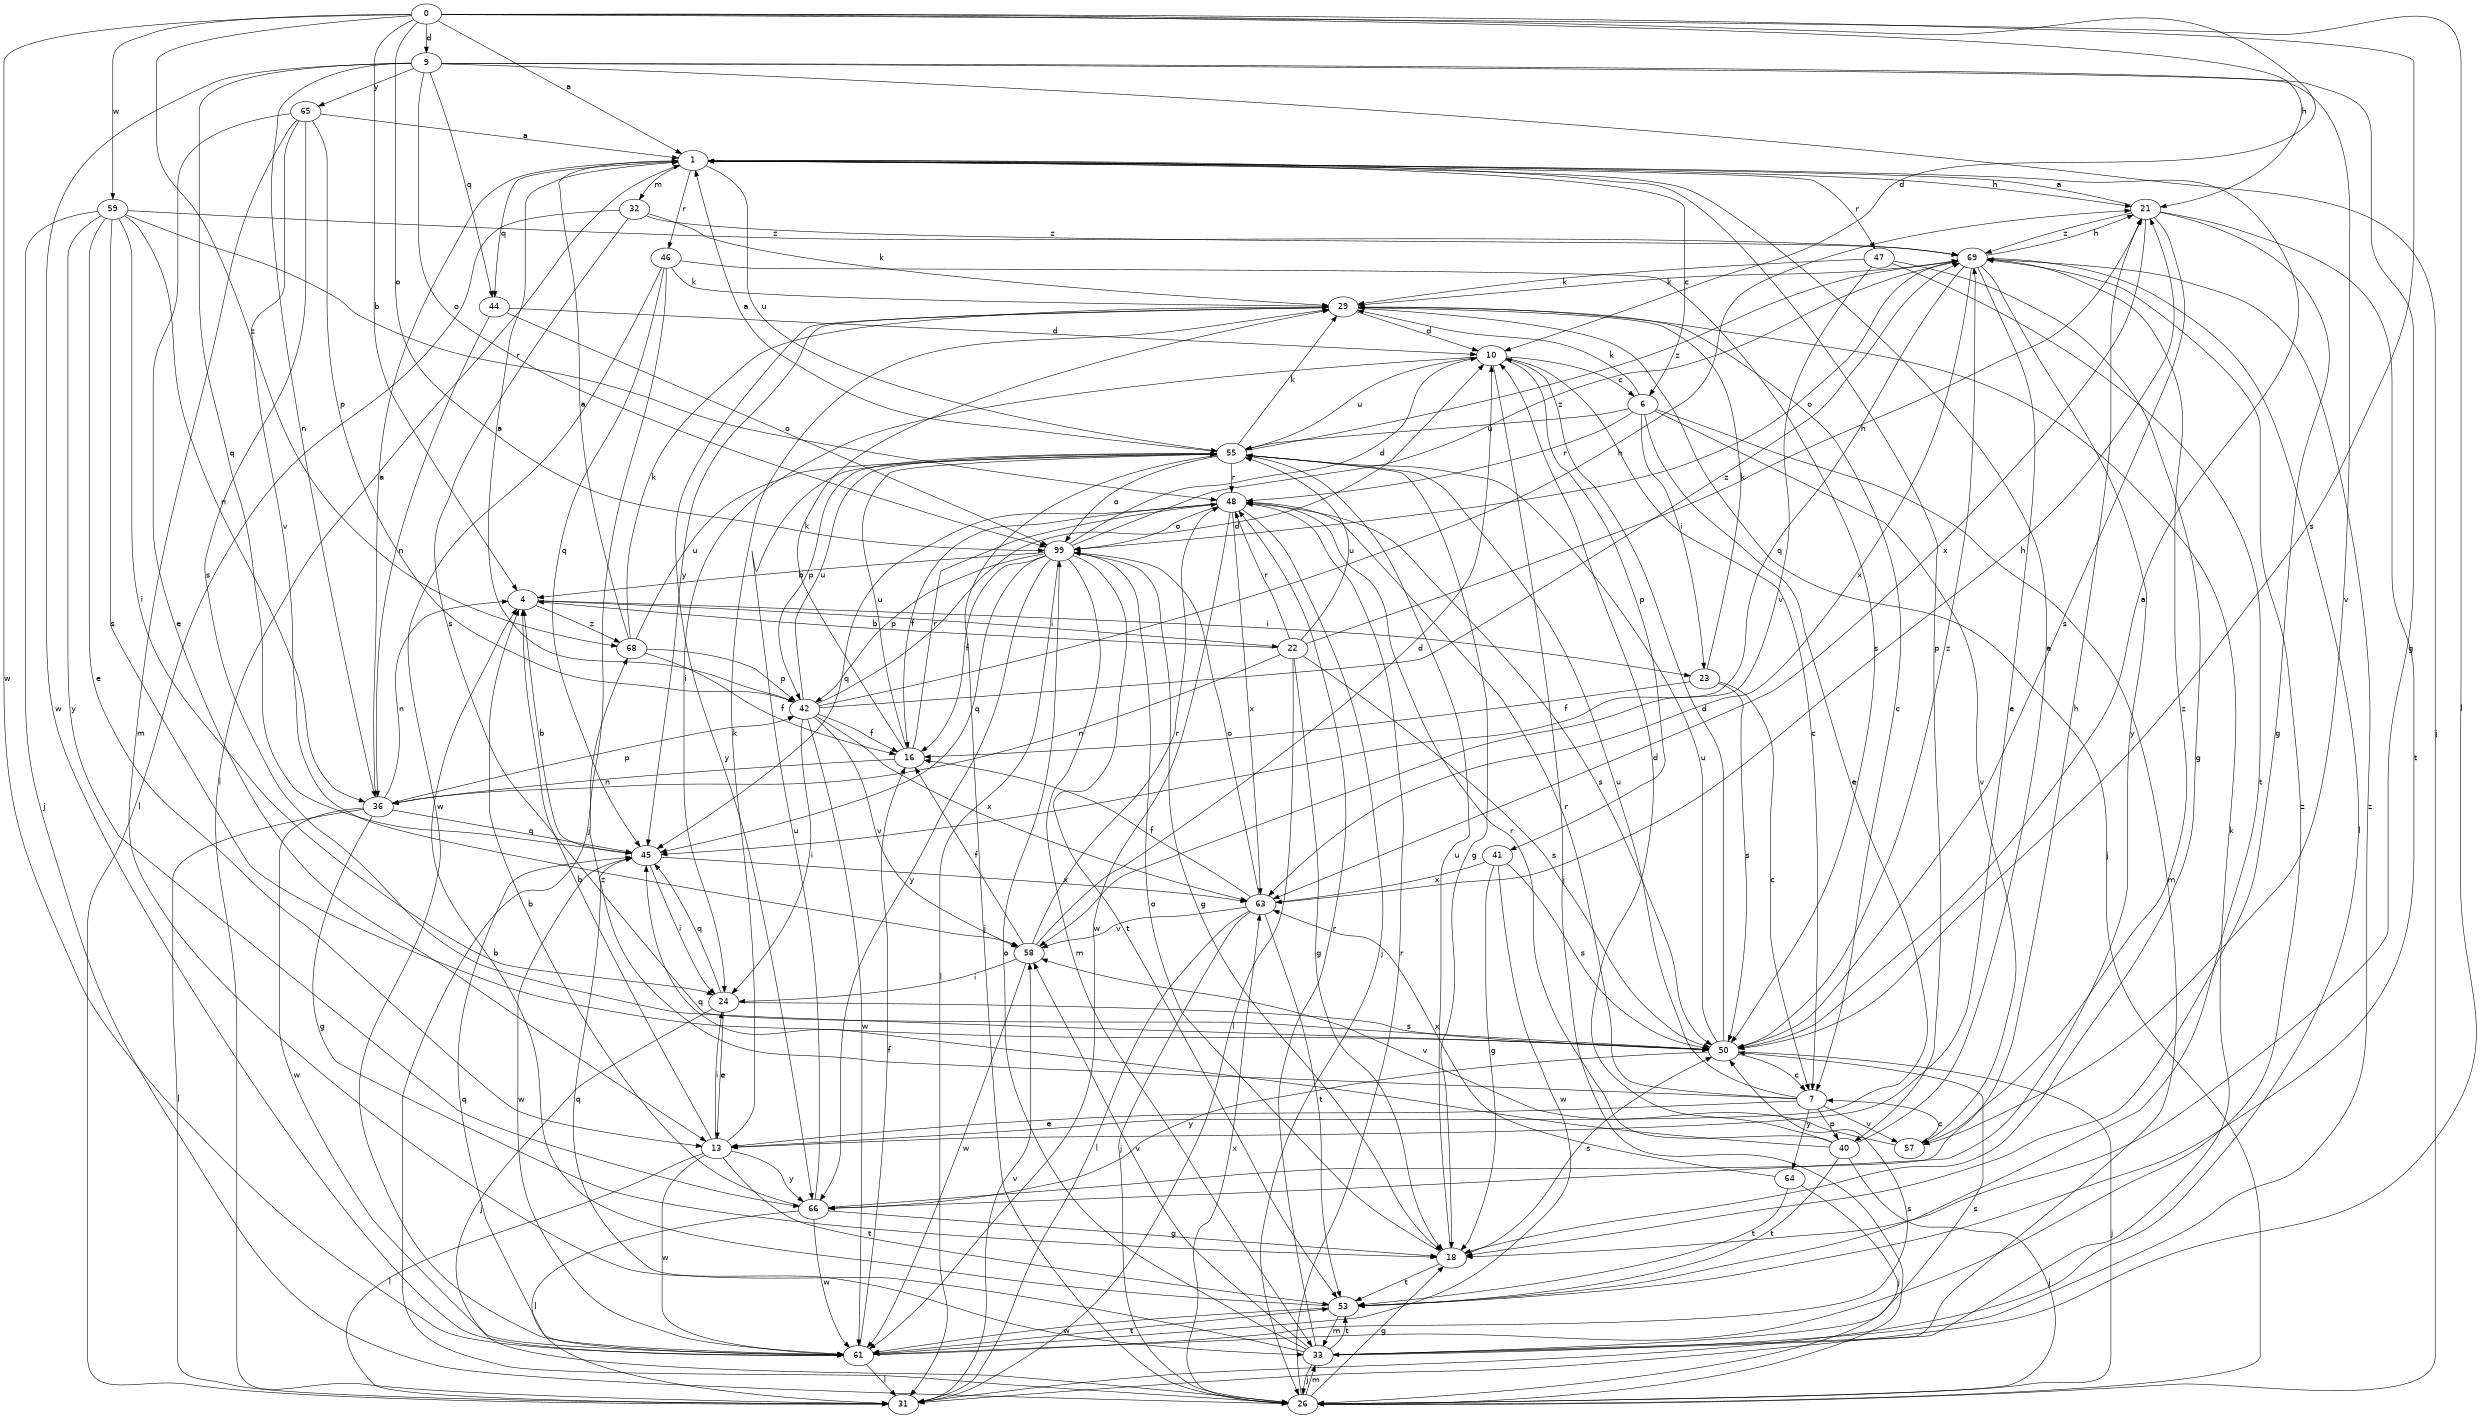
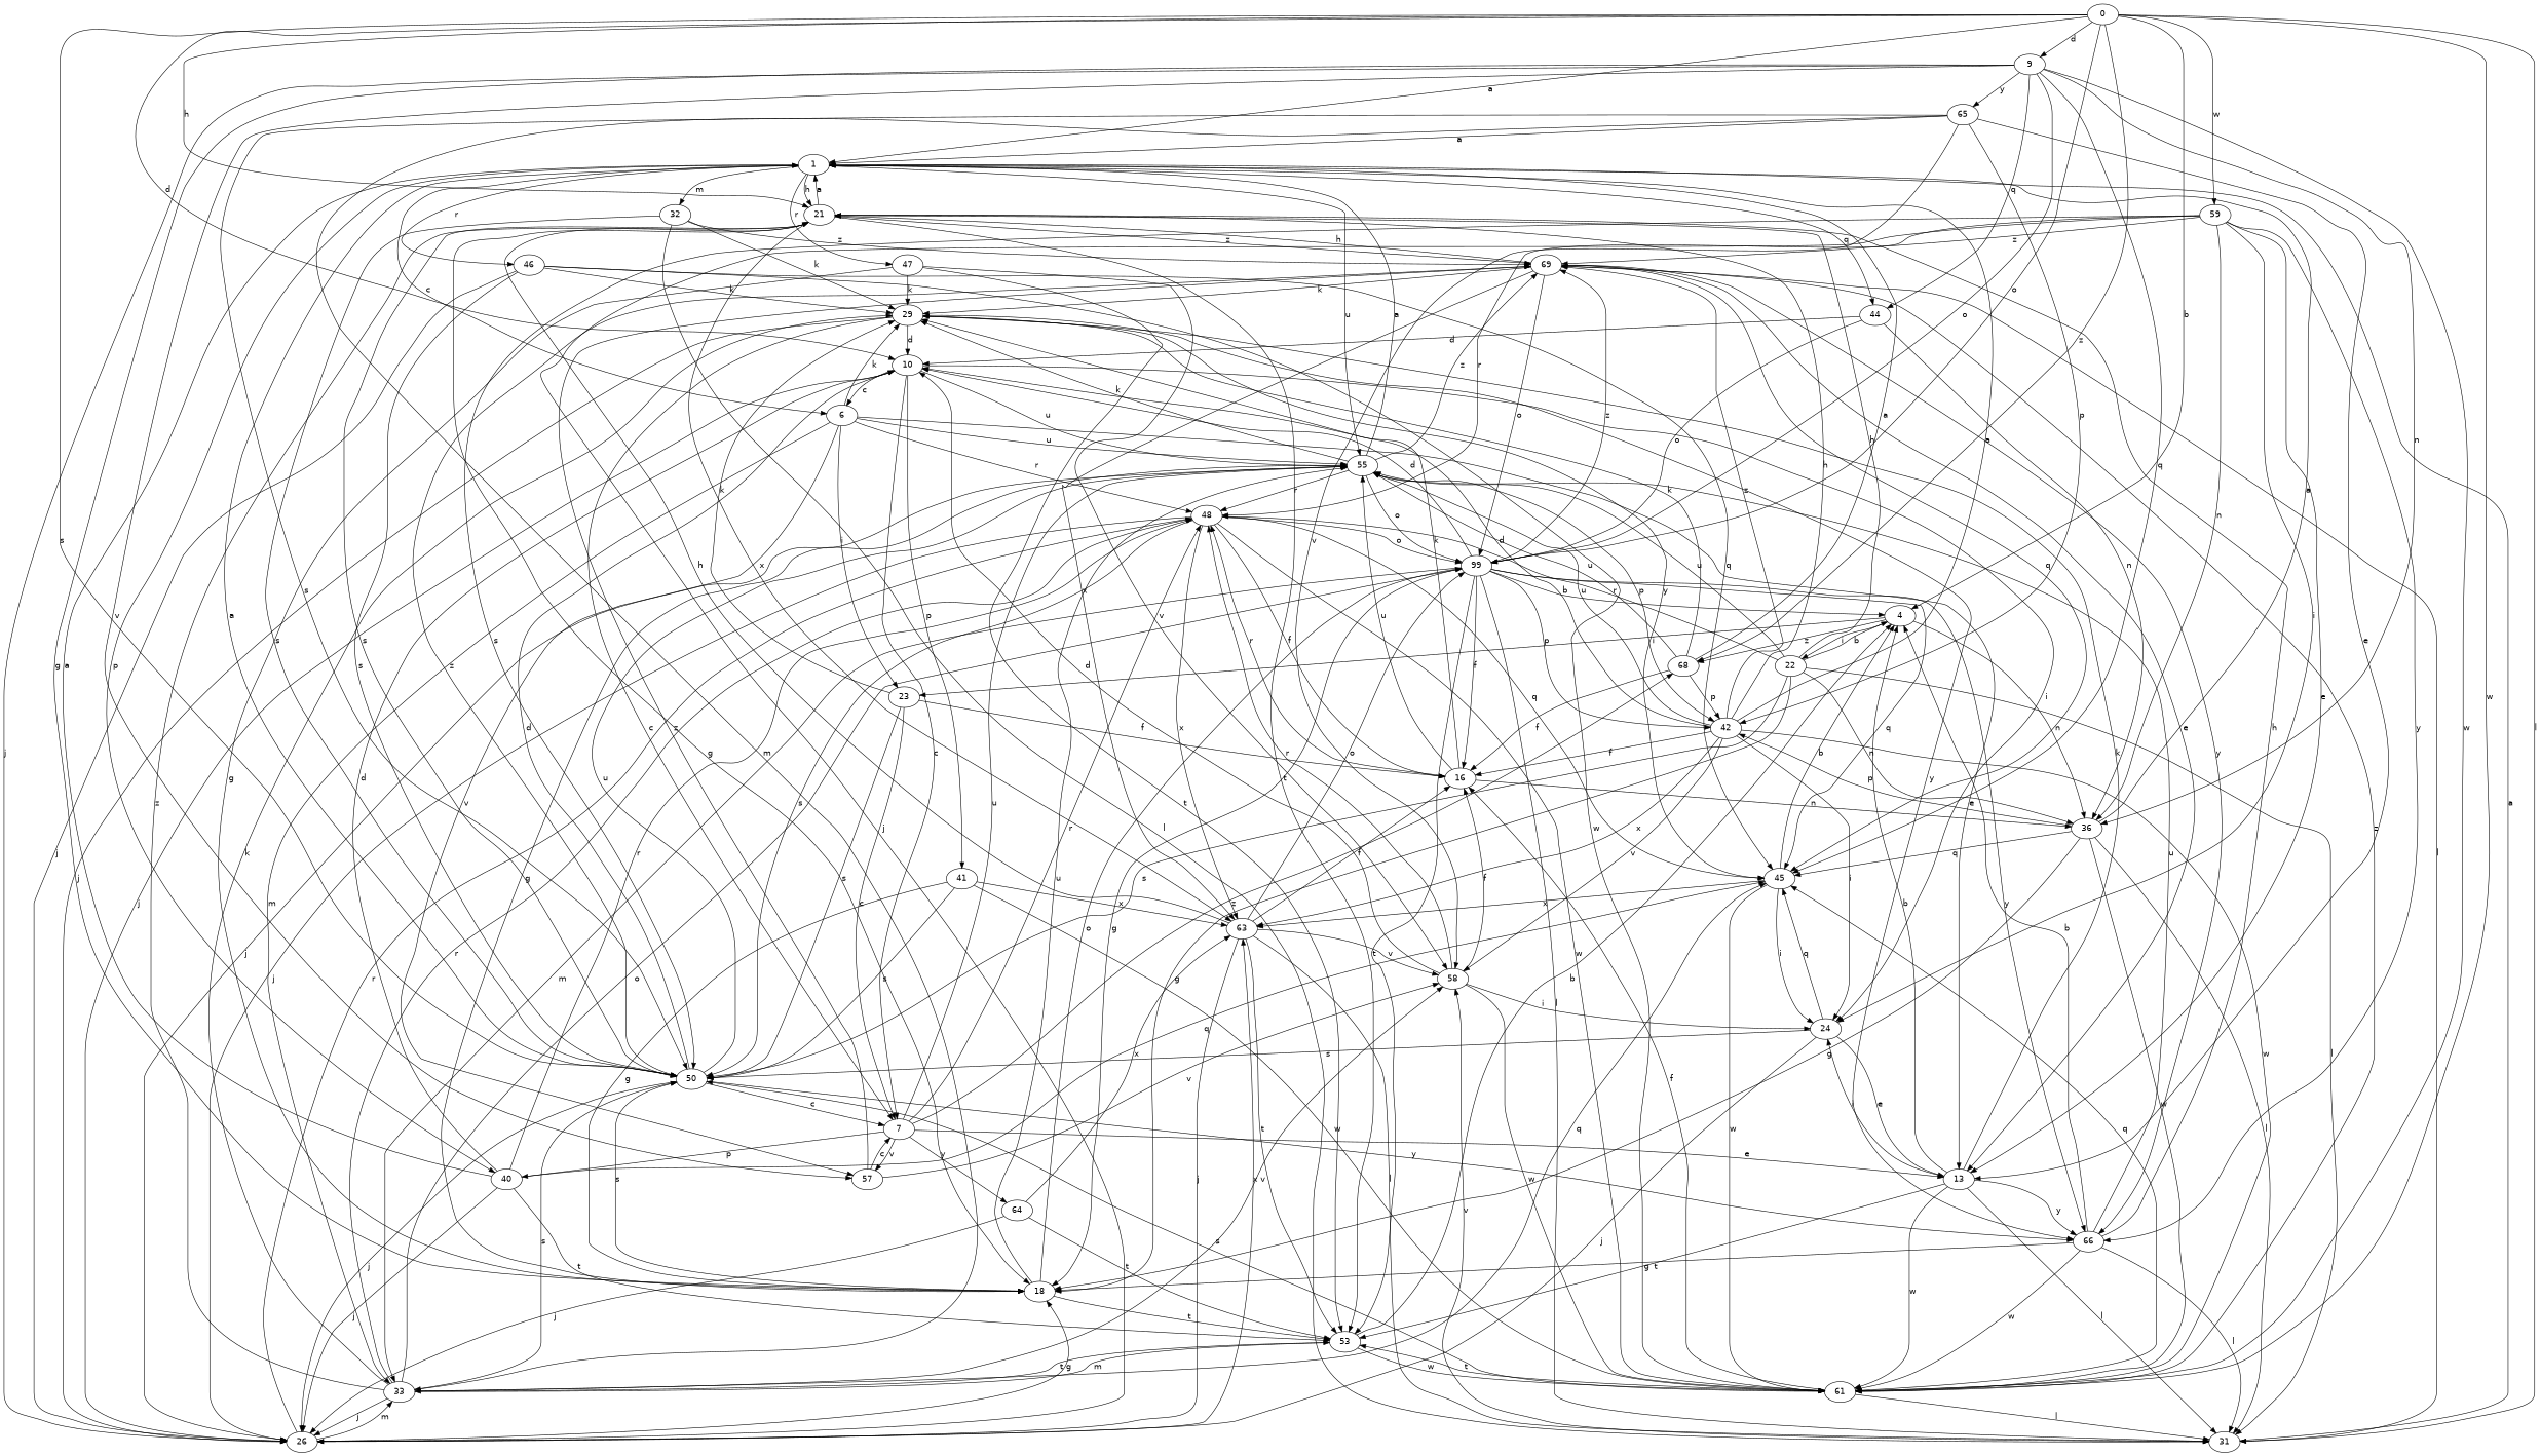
  strict digraph {
    fontname="DejaVu Sans"
    node [fontname="DejaVu Sans"]
    edge [fontname="DejaVu Sans"]
    0
    1
    4
    9
    10
    21
    31
    n8 [label=99]
    50
    59
    61
    68
    6
    32
    40
    44
    46
    47
    55
    22
    23
    36
    57
    18
    26
    45
    65
    7
    24
    41
    53
    63
    69
    58
    33
    66
    16
    42
    13
    48
    29
    64
    0 -> 1 [label=a]
    0 -> 4 [label=b]
    0 -> 9 [label=d]
    0 -> 10 [label=d]
    0 -> 21 [label=h]
    0 -> 31 [label=l]
    0 -> n8 [label=o]
    0 -> 50 [label=s]
    0 -> 59 [label=w]
    0 -> 61 [label=w]
    0 -> 68 [label=z]
    1 -> 21 [label=h]
    1 -> 6 [label=c]
    1 -> 32 [label=m]
    1 -> 40 [label=p]
    1 -> 44 [label=q]
    1 -> 46 [label=r]
    1 -> 47 [label=r]
    1 -> 55 [label=u]
    4 -> 68 [label=z]
    4 -> 22 [label=i]
    4 -> 23 [label=i]
-   36 -> 4 [label=n]
+   4 -> 36 [label=n]
    9 -> n8 [label=o]
    9 -> 61 [label=w]
    9 -> 44 [label=q]
    9 -> 36 [label=n]
    9 -> 57 [label=v]
    9 -> 18 [label=g]
    9 -> 26 [label=j]
    9 -> 45 [label=q]
    9 -> 65 [label=y]
    10 -> 6 [label=c]
    10 -> 55 [label=u]
    10 -> 26 [label=j]
    10 -> 7 [label=c]
    10 -> 24 [label=i]
    10 -> 41 [label=p]
    21 -> 1 [label=a]
    21 -> 50 [label=s]
    21 -> 18 [label=g]
    21 -> 53 [label=t]
    21 -> 63 [label=x]
    21 -> 69 [label=z]
-   31 -> 1 [label=l]
+   31 -> 1 [label=a]
    31 -> 58 [label=v]
    n8 -> 4 [label=b]
    n8 -> 10 [label=d]
    n8 -> 31 [label=l]
    n8 -> 18 [label=g]
    n8 -> 45 [label=q]
    n8 -> 53 [label=t]
    n8 -> 69 [label=z]
    n8 -> 33 [label=m]
    n8 -> 66 [label=y]
    n8 -> 16 [label=f]
    n8 -> 42 [label=p]
    50 -> 1 [label=a]
    50 -> 10 [label=d]
    50 -> 55 [label=u]
    50 -> 26 [label=j]
    50 -> 7 [label=c]
    50 -> 69 [label=z]
    50 -> 66 [label=y]
    59 -> 50 [label=s]
    59 -> 36 [label=n]
    59 -> 26 [label=j]
    59 -> 24 [label=i]
    59 -> 69 [label=z]
    59 -> 66 [label=y]
    59 -> 13 [label=e]
    59 -> 48 [label=r]
    61 -> 31 [label=l]
    61 -> 50 [label=s]
    61 -> 45 [label=q]
    61 -> 53 [label=t]
    61 -> 69 [label=z]
    61 -> 16 [label=f]
    68 -> 1 [label=a]
    68 -> 55 [label=u]
    68 -> 16 [label=f]
    68 -> 42 [label=p]
    68 -> 29 [label=k]
    6 -> 55 [label=u]
    6 -> 23 [label=i]
    6 -> 57 [label=v]
    6 -> 33 [label=m]
    6 -> 13 [label=e]
    6 -> 48 [label=r]
    6 -> 29 [label=k]
    32 -> 31 [label=l]
    32 -> 50 [label=s]
    32 -> 69 [label=z]
    32 -> 29 [label=k]
    40 -> 1 [label=a]
    40 -> 10 [label=d]
    40 -> 26 [label=j]
    40 -> 45 [label=q]
    40 -> 53 [label=t]
    40 -> 48 [label=r]
    44 -> 10 [label=d]
    44 -> n8 [label=o]
    44 -> 36 [label=n]
    46 -> 50 [label=s]
    46 -> 61 [label=w]
    46 -> 26 [label=j]
    46 -> 45 [label=q]
    46 -> 29 [label=k]
    47 -> 18 [label=g]
    47 -> 53 [label=t]
    47 -> 58 [label=v]
    47 -> 29 [label=k]
    55 -> 1 [label=a]
    55 -> n8 [label=o]
    55 -> 18 [label=g]
    55 -> 26 [label=j]
    55 -> 69 [label=z]
    55 -> 42 [label=p]
    55 -> 48 [label=r]
    55 -> 29 [label=k]
    22 -> 4 [label=b]
    22 -> 21 [label=h]
    22 -> 31 [label=l]
    22 -> 50 [label=s]
    22 -> 55 [label=u]
    22 -> 36 [label=n]
    22 -> 18 [label=g]
    22 -> 48 [label=r]
    23 -> 50 [label=s]
    23 -> 7 [label=c]
    23 -> 16 [label=f]
    23 -> 29 [label=k]
    36 -> 1 [label=a]
    36 -> 31 [label=l]
    36 -> 61 [label=w]
    36 -> 18 [label=g]
    36 -> 45 [label=q]
    36 -> 42 [label=p]
    57 -> 7 [label=c]
    57 -> 69 [label=z]
    57 -> 58 [label=v]
    18 -> n8 [label=o]
    18 -> 50 [label=s]
    18 -> 55 [label=u]
    18 -> 53 [label=t]
    26 -> 18 [label=g]
    26 -> 63 [label=x]
    26 -> 33 [label=m]
    26 -> 48 [label=r]
    45 -> 4 [label=b]
    45 -> 61 [label=w]
    45 -> 24 [label=i]
    45 -> 63 [label=x]
    65 -> 1 [label=a]
    65 -> 50 [label=s]
    65 -> 58 [label=v]
    65 -> 33 [label=m]
    65 -> 42 [label=p]
    65 -> 13 [label=e]
    7 -> 68 [label=z]
    7 -> 40 [label=p]
    7 -> 55 [label=u]
    7 -> 57 [label=v]
    7 -> 13 [label=e]
    7 -> 48 [label=r]
    7 -> 64 [label=y]
    24 -> 50 [label=s]
    24 -> 26 [label=j]
    24 -> 45 [label=q]
    24 -> 13 [label=e]
    41 -> 50 [label=s]
    41 -> 61 [label=w]
    41 -> 18 [label=g]
    41 -> 63 [label=x]
    53 -> 4 [label=b]
    53 -> 61 [label=w]
    53 -> 33 [label=m]
    63 -> 21 [label=h]
    63 -> 31 [label=l]
    63 -> n8 [label=o]
    63 -> 26 [label=j]
    63 -> 53 [label=t]
    63 -> 58 [label=v]
    63 -> 16 [label=f]
    69 -> 21 [label=h]
    69 -> 31 [label=l]
    69 -> n8 [label=o]
    69 -> 45 [label=q]
    69 -> 63 [label=x]
    69 -> 66 [label=y]
    69 -> 13 [label=e]
    69 -> 29 [label=k]
    58 -> 10 [label=d]
    58 -> 61 [label=w]
    58 -> 24 [label=i]
    58 -> 16 [label=f]
    58 -> 48 [label=r]
    33 -> n8 [label=o]
    33 -> 50 [label=s]
    33 -> 26 [label=j]
    33 -> 45 [label=q]
    33 -> 53 [label=t]
-   33 -> 69 [label=z]
+   33 -> 21 [label=z]
    33 -> 58 [label=v]
    33 -> 48 [label=r]
    33 -> 29 [label=k]
    66 -> 4 [label=b]
    66 -> 21 [label=h]
    66 -> 31 [label=l]
    66 -> 61 [label=w]
    66 -> 55 [label=u]
    66 -> 18 [label=g]
    16 -> 55 [label=u]
    16 -> 36 [label=n]
    16 -> 48 [label=r]
    16 -> 29 [label=k]
    42 -> 1 [label=a]
    42 -> 10 [label=d]
    42 -> 21 [label=h]
    42 -> 61 [label=w]
    42 -> 55 [label=u]
    42 -> 24 [label=i]
    42 -> 63 [label=x]
    42 -> 69 [label=z]
    42 -> 58 [label=v]
    42 -> 16 [label=f]
    13 -> 4 [label=b]
    13 -> 31 [label=l]
    13 -> 61 [label=w]
    13 -> 24 [label=i]
    13 -> 53 [label=t]
    13 -> 66 [label=y]
    13 -> 29 [label=k]
    48 -> n8 [label=o]
    48 -> 50 [label=s]
    48 -> 61 [label=w]
    48 -> 26 [label=j]
    48 -> 45 [label=q]
    48 -> 63 [label=x]
    48 -> 16 [label=f]
    29 -> 10 [label=d]
    29 -> 26 [label=j]
    29 -> 45 [label=y]
    29 -> 7 [label=c]
    29 -> 66 [label=y]
    64 -> 26 [label=j]
    64 -> 53 [label=t]
    64 -> 63 [label=x]
  }
